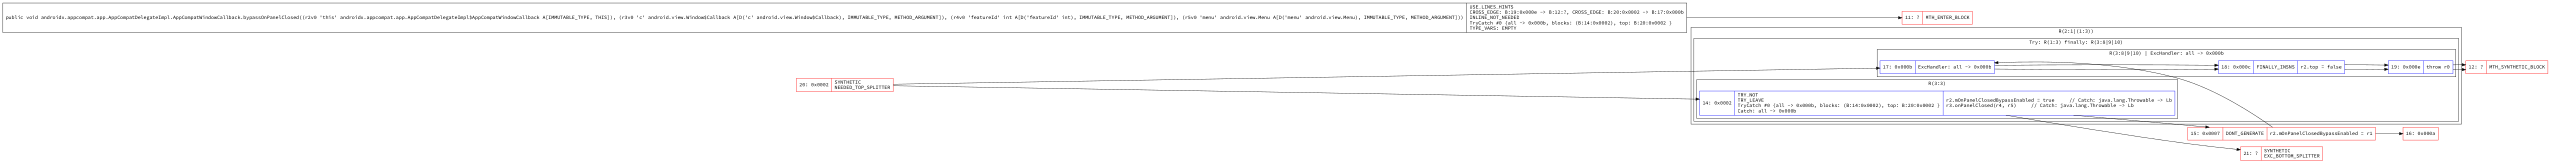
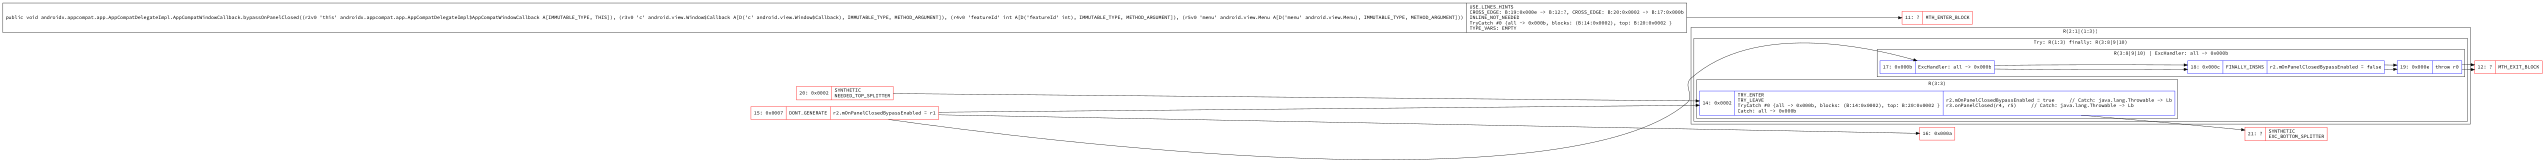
  digraph {
    fontname="Source Code Pro"
    rankdir=LR
    node [color=red fontname="Source Code Pro" shape=record]
    edge [fontname="Source Code Pro"]
-   n1 [color=blue label="{14\:\ 0x0002|TRY_NOT\lTRY_LEAVE\lTryCatch #0 \{all \-\> 0x000b, blocks: (B:14:0x0002), top: B:20:0x0002 \}\lCatch: all \-\> 0x000b\l|r2.mOnPanelClosedBypassEnabled = true     \/\/ Catch: java.lang.Throwable \-\> Lb\lr3.onPanelClosed(r4, r5)     \/\/ Catch: java.lang.Throwable \-\> Lb\l}"]
+   n1 [color=blue label="{14\:\ 0x0002|TRY_ENTER\lTRY_LEAVE\lTryCatch #0 \{all \-\> 0x000b, blocks: (B:14:0x0002), top: B:20:0x0002 \}\lCatch: all \-\> 0x000b\l|r2.mOnPanelClosedBypassEnabled = true     \/\/ Catch: java.lang.Throwable \-\> Lb\lr3.onPanelClosed(r4, r5)     \/\/ Catch: java.lang.Throwable \-\> Lb\l}"]
    n2 [color=blue label="{17\:\ 0x000b|ExcHandler: all \-\> 0x000b\l}"]
-   n3 [color=blue label="{18\:\ 0x000c|FINALLY_INSNS\l|r2.top = false\l}"]
+   n3 [color=blue label="{18\:\ 0x000c|FINALLY_INSNS\l|r2.mOnPanelClosedBypassEnabled = false\l}"]
    n4 [color=blue label="{19\:\ 0x000e|throw r0\l}"]
    n5 [label="{15\:\ 0x0007|DONT_GENERATE\l|r2.mOnPanelClosedBypassEnabled = r1\l}"]
    n6 [label="{21\:\ ?|SYNTHETIC\lEXC_BOTTOM_SPLITTER\l}"]
-   n7 [label="{12\:\ ?|MTH_SYNTHETIC_BLOCK\l}"]
+   n7 [label="{12\:\ ?|MTH_EXIT_BLOCK\l}"]
    n8 [label="{20\:\ 0x0002|SYNTHETIC\lNEEDED_TOP_SPLITTER\l}"]
    n9 [label="{16\:\ 0x000a}"]
    n10 [label="{11\:\ ?|MTH_ENTER_BLOCK\l}"]
    n11 [label="{public void androidx.appcompat.app.AppCompatDelegateImpl.AppCompatWindowCallback.bypassOnPanelClosed((r2v0 'this' androidx.appcompat.app.AppCompatDelegateImpl$AppCompatWindowCallback A[IMMUTABLE_TYPE, THIS]), (r3v0 'c' android.view.Window$Callback A[D('c' android.view.Window$Callback), IMMUTABLE_TYPE, METHOD_ARGUMENT]), (r4v0 'featureId' int A[D('featureId' int), IMMUTABLE_TYPE, METHOD_ARGUMENT]), (r5v0 'menu' android.view.Menu A[D('menu' android.view.Menu), IMMUTABLE_TYPE, METHOD_ARGUMENT]))  | USE_LINES_HINTS\lCROSS_EDGE: B:19:0x000e \-\> B:12:?, CROSS_EDGE: B:20:0x0002 \-\> B:17:0x000b\lINLINE_NOT_NEEDED\lTryCatch #0 \{all \-\> 0x000b, blocks: (B:14:0x0002), top: B:20:0x0002 \}\lTYPE_VARS: EMPTY\l}" color=""]
    subgraph cluster_1 {
      label="R(2:1|(1:3))"
      subgraph cluster_2 {
        label="Try: R(1:3) finally: R(3:8|9|10)"
        subgraph cluster_3 {
          label="R(3:3)"
          n1
        }
        subgraph cluster_4 {
          label="R(3:8|9|10) | ExcHandler: all \-\> 0x000b\l"
          n2
          n3
          n4
        }
      }
    }
    subgraph cluster_5 {
      label="R(3:8|9|10) | ExcHandler: all \-\> 0x000b\l"
    }
-   n1 -> n5
+   n5 -> n1
    n1 -> n6
    n2 -> n3
    n2 -> n3
    n3 -> n4
    n3 -> n4
    n4 -> n7
    n4 -> n7
    n5 -> n2
    n5 -> n9
    n8 -> n1
-   n8 -> n2
    n11 -> n10
  }
